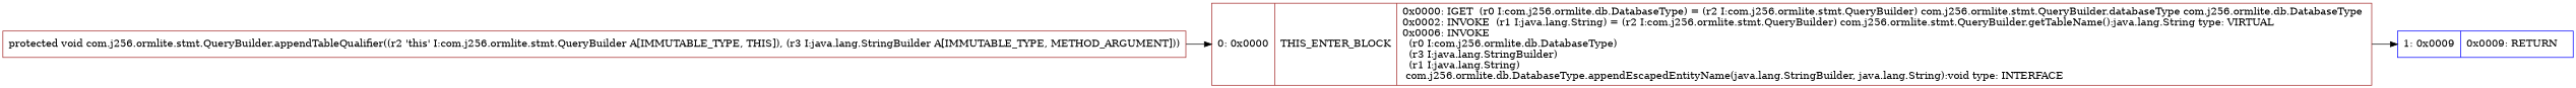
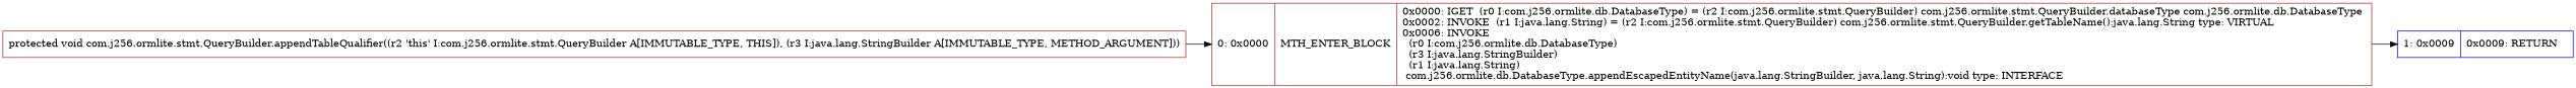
  digraph {
    rankdir=LR
    node [shape=record color=brown]
    edge [style=solid]
-   n1 [label="{0\:\ 0x0000|THIS_ENTER_BLOCK\l|0x0000: IGET  (r0 I:com.j256.ormlite.db.DatabaseType) = (r2 I:com.j256.ormlite.stmt.QueryBuilder) com.j256.ormlite.stmt.QueryBuilder.databaseType com.j256.ormlite.db.DatabaseType \l0x0002: INVOKE  (r1 I:java.lang.String) = (r2 I:com.j256.ormlite.stmt.QueryBuilder) com.j256.ormlite.stmt.QueryBuilder.getTableName():java.lang.String type: VIRTUAL \l0x0006: INVOKE  \l  (r0 I:com.j256.ormlite.db.DatabaseType)\l  (r3 I:java.lang.StringBuilder)\l  (r1 I:java.lang.String)\l com.j256.ormlite.db.DatabaseType.appendEscapedEntityName(java.lang.StringBuilder, java.lang.String):void type: INTERFACE \l}"]
+   n1 [label="{0\:\ 0x0000|MTH_ENTER_BLOCK\l|0x0000: IGET  (r0 I:com.j256.ormlite.db.DatabaseType) = (r2 I:com.j256.ormlite.stmt.QueryBuilder) com.j256.ormlite.stmt.QueryBuilder.databaseType com.j256.ormlite.db.DatabaseType \l0x0002: INVOKE  (r1 I:java.lang.String) = (r2 I:com.j256.ormlite.stmt.QueryBuilder) com.j256.ormlite.stmt.QueryBuilder.getTableName():java.lang.String type: VIRTUAL \l0x0006: INVOKE  \l  (r0 I:com.j256.ormlite.db.DatabaseType)\l  (r3 I:java.lang.StringBuilder)\l  (r1 I:java.lang.String)\l com.j256.ormlite.db.DatabaseType.appendEscapedEntityName(java.lang.StringBuilder, java.lang.String):void type: INTERFACE \l}"]
    n2 [label="{1\:\ 0x0009|0x0009: RETURN   \l}" color=blue]
    n3 [label="{protected void com.j256.ormlite.stmt.QueryBuilder.appendTableQualifier((r2 'this' I:com.j256.ormlite.stmt.QueryBuilder A[IMMUTABLE_TYPE, THIS]), (r3 I:java.lang.StringBuilder A[IMMUTABLE_TYPE, METHOD_ARGUMENT])) }"]
    n1 -> n2
    n3 -> n1
  }
